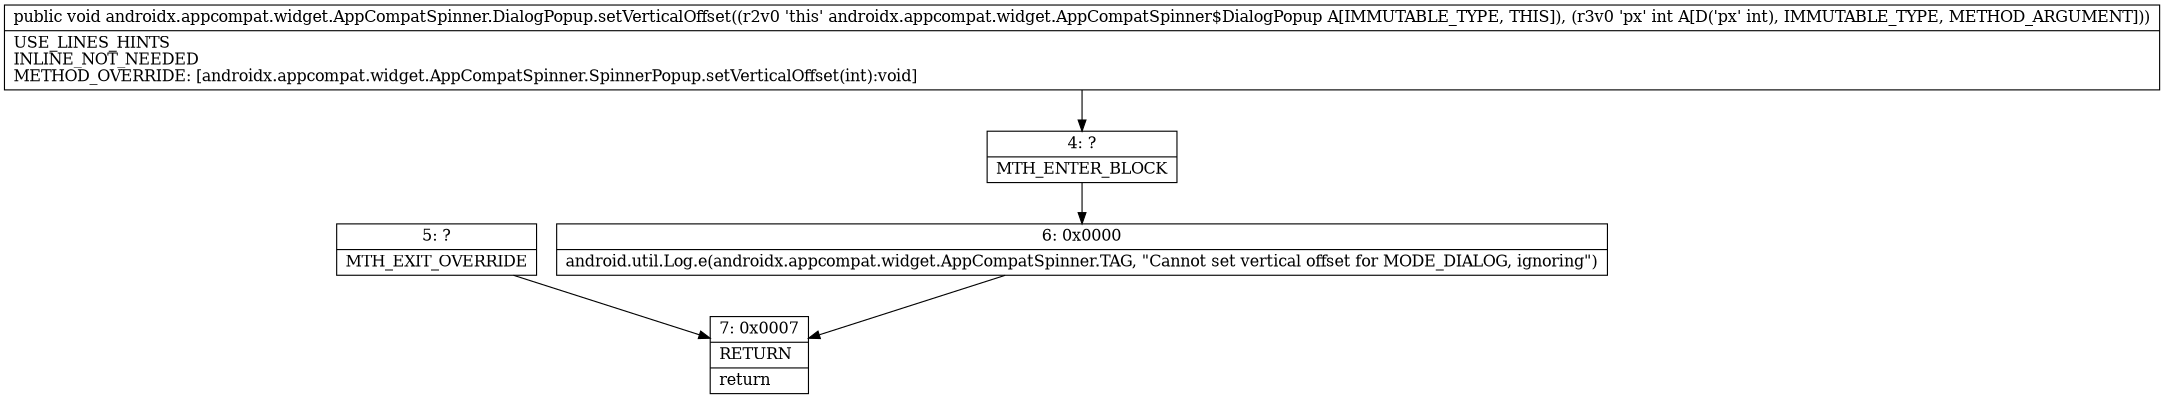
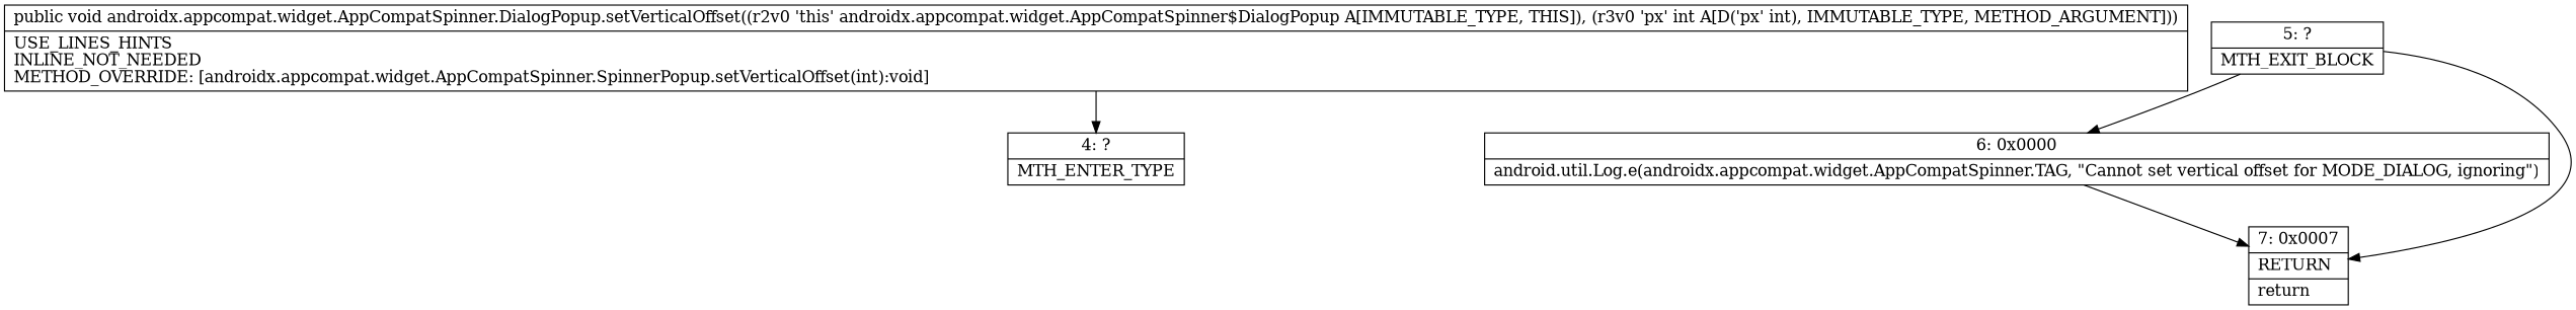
  digraph {
    node [shape=record]
-   n1 [label="{4\:\ ?|MTH_ENTER_BLOCK\l}"]
+   n1 [label="{4\:\ ?|MTH_ENTER_TYPE\l}"]
    n2 [label="{6\:\ 0x0000|android.util.Log.e(androidx.appcompat.widget.AppCompatSpinner.TAG, \"Cannot set vertical offset for MODE_DIALOG, ignoring\")\l}"]
    n3 [label="{7\:\ 0x0007|RETURN\l|return\l}"]
-   n4 [label="{5\:\ ?|MTH_EXIT_OVERRIDE\l}"]
+   n4 [label="{5\:\ ?|MTH_EXIT_BLOCK\l}"]
    n5 [label="{public void androidx.appcompat.widget.AppCompatSpinner.DialogPopup.setVerticalOffset((r2v0 'this' androidx.appcompat.widget.AppCompatSpinner$DialogPopup A[IMMUTABLE_TYPE, THIS]), (r3v0 'px' int A[D('px' int), IMMUTABLE_TYPE, METHOD_ARGUMENT]))  | USE_LINES_HINTS\lINLINE_NOT_NEEDED\lMETHOD_OVERRIDE: [androidx.appcompat.widget.AppCompatSpinner.SpinnerPopup.setVerticalOffset(int):void]\l}"]
-   n1 -> n2
+   n4 -> n2
    n2 -> n3
    n4 -> n3
    n5 -> n1
  }
